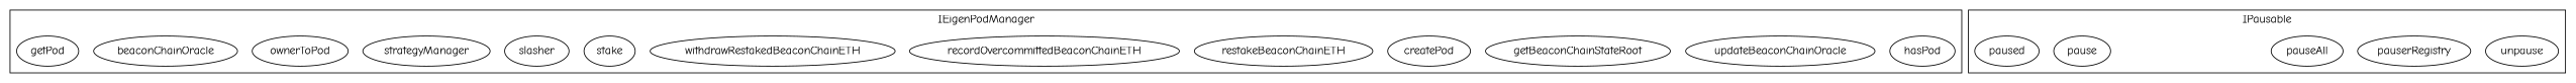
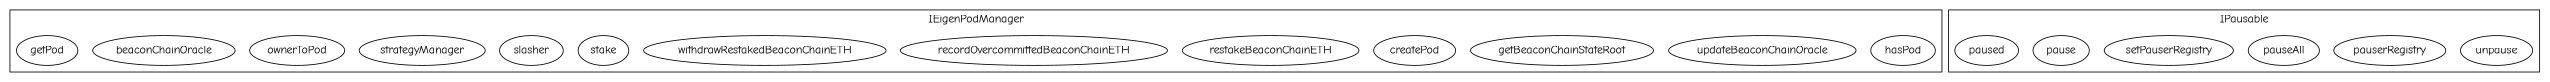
  strict digraph {
    fontname="Comic Neue"
    node [fontname="Comic Neue"]
    n1 [label=hasPod]
    n2 [label=updateBeaconChainOracle]
    n3 [label=getBeaconChainStateRoot]
    n4 [label=createPod]
    n5 [label=restakeBeaconChainETH]
    n6 [label=recordOvercommittedBeaconChainETH]
    n7 [label=withdrawRestakedBeaconChainETH]
    n8 [label=stake]
    n9 [label=slasher]
    n10 [label=strategyManager]
    n11 [label=ownerToPod]
    n12 [label=beaconChainOracle]
    n13 [label=getPod]
    n14 [label=unpause]
    n15 [label=pauserRegistry]
    n16 [label=pauseAll]
+   n17 [label=setPauserRegistry]
    n18 [label=pause]
    n19 [label=paused]
    subgraph cluster_1 {
      label=IEigenPodManager
      n1
      n2
      n3
      n4
      n5
      n6
      n7
      n8
      n9
      n10
      n11
      n12
      n13
    }
    subgraph cluster_2 {
      label=IPausable
      n14
      n15
      n16
+     n17
      n18
      n19
    }
    subgraph cluster_3 {
      label="[Solidity]"
    }
  }
